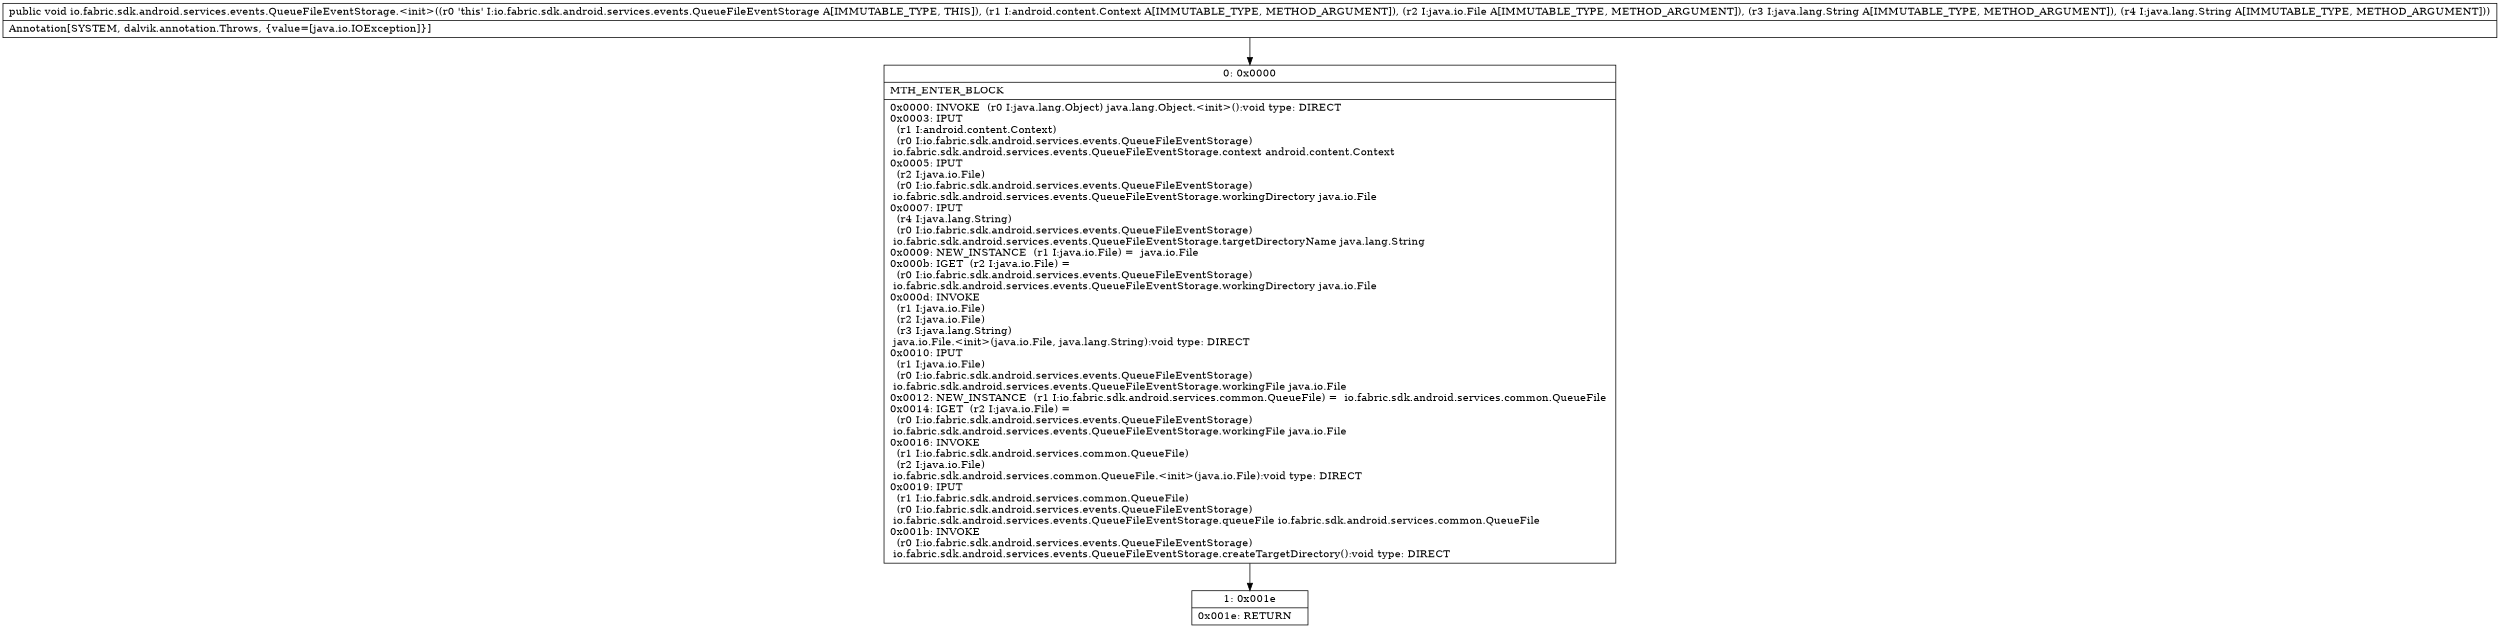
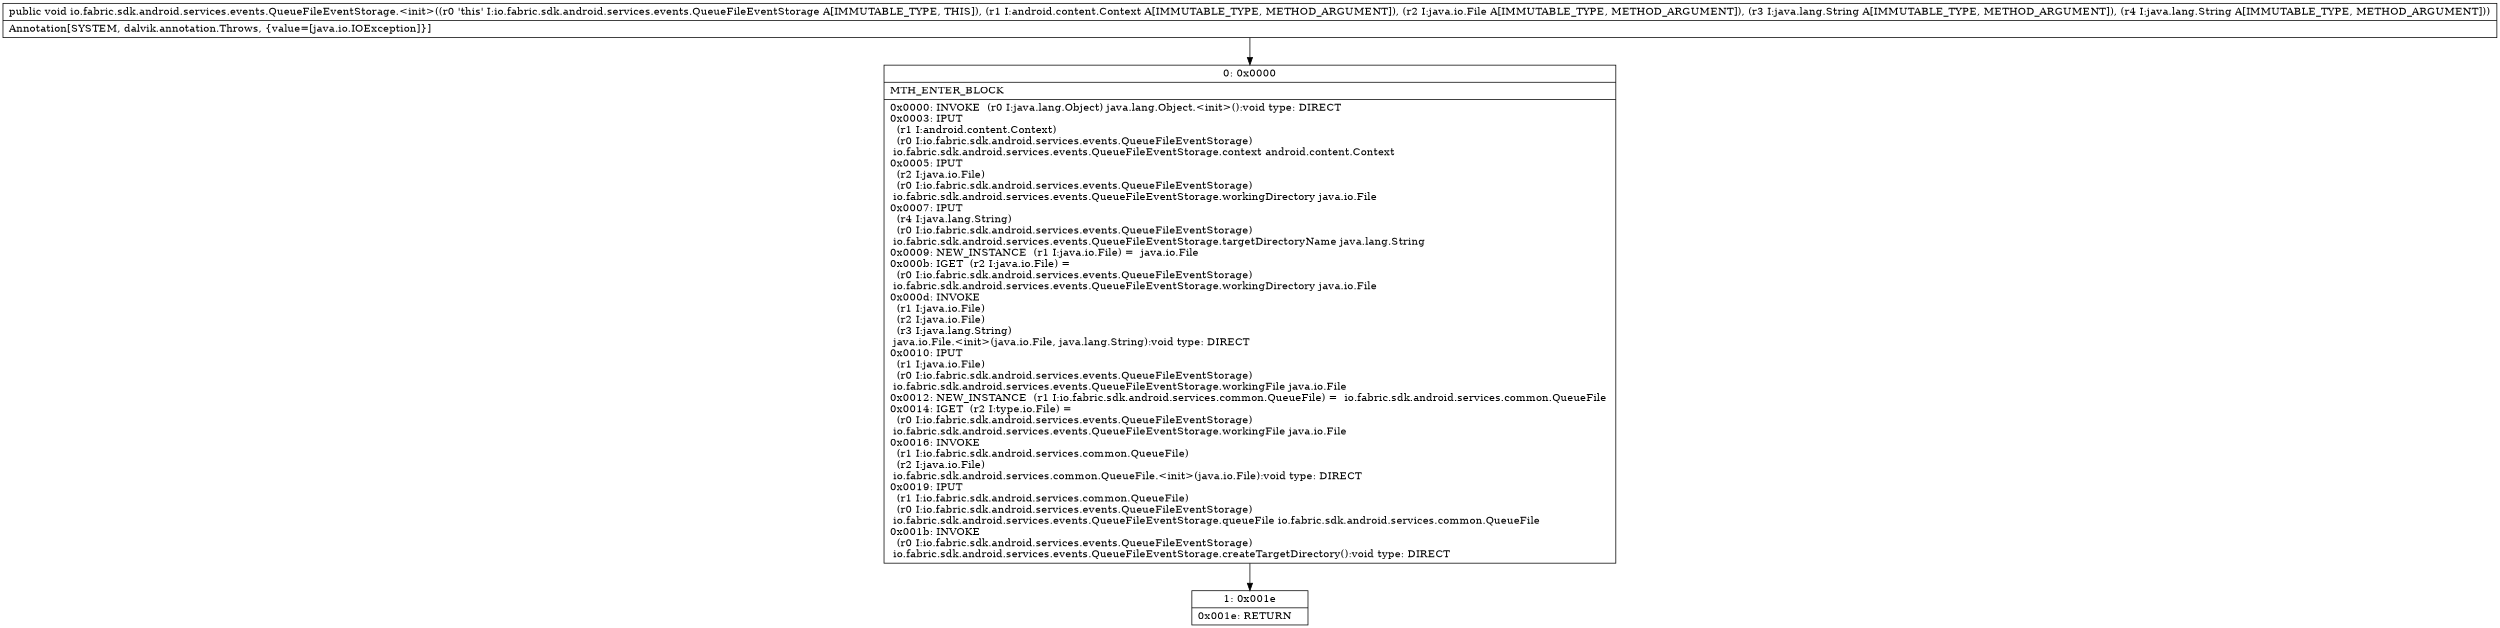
  digraph {
    node [shape=record]
-   n1 [label="{0\:\ 0x0000|MTH_ENTER_BLOCK\l|0x0000: INVOKE  (r0 I:java.lang.Object) java.lang.Object.\<init\>():void type: DIRECT \l0x0003: IPUT  \l  (r1 I:android.content.Context)\l  (r0 I:io.fabric.sdk.android.services.events.QueueFileEventStorage)\l io.fabric.sdk.android.services.events.QueueFileEventStorage.context android.content.Context \l0x0005: IPUT  \l  (r2 I:java.io.File)\l  (r0 I:io.fabric.sdk.android.services.events.QueueFileEventStorage)\l io.fabric.sdk.android.services.events.QueueFileEventStorage.workingDirectory java.io.File \l0x0007: IPUT  \l  (r4 I:java.lang.String)\l  (r0 I:io.fabric.sdk.android.services.events.QueueFileEventStorage)\l io.fabric.sdk.android.services.events.QueueFileEventStorage.targetDirectoryName java.lang.String \l0x0009: NEW_INSTANCE  (r1 I:java.io.File) =  java.io.File \l0x000b: IGET  (r2 I:java.io.File) = \l  (r0 I:io.fabric.sdk.android.services.events.QueueFileEventStorage)\l io.fabric.sdk.android.services.events.QueueFileEventStorage.workingDirectory java.io.File \l0x000d: INVOKE  \l  (r1 I:java.io.File)\l  (r2 I:java.io.File)\l  (r3 I:java.lang.String)\l java.io.File.\<init\>(java.io.File, java.lang.String):void type: DIRECT \l0x0010: IPUT  \l  (r1 I:java.io.File)\l  (r0 I:io.fabric.sdk.android.services.events.QueueFileEventStorage)\l io.fabric.sdk.android.services.events.QueueFileEventStorage.workingFile java.io.File \l0x0012: NEW_INSTANCE  (r1 I:io.fabric.sdk.android.services.common.QueueFile) =  io.fabric.sdk.android.services.common.QueueFile \l0x0014: IGET  (r2 I:java.io.File) = \l  (r0 I:io.fabric.sdk.android.services.events.QueueFileEventStorage)\l io.fabric.sdk.android.services.events.QueueFileEventStorage.workingFile java.io.File \l0x0016: INVOKE  \l  (r1 I:io.fabric.sdk.android.services.common.QueueFile)\l  (r2 I:java.io.File)\l io.fabric.sdk.android.services.common.QueueFile.\<init\>(java.io.File):void type: DIRECT \l0x0019: IPUT  \l  (r1 I:io.fabric.sdk.android.services.common.QueueFile)\l  (r0 I:io.fabric.sdk.android.services.events.QueueFileEventStorage)\l io.fabric.sdk.android.services.events.QueueFileEventStorage.queueFile io.fabric.sdk.android.services.common.QueueFile \l0x001b: INVOKE  \l  (r0 I:io.fabric.sdk.android.services.events.QueueFileEventStorage)\l io.fabric.sdk.android.services.events.QueueFileEventStorage.createTargetDirectory():void type: DIRECT \l}"]
+   n1 [label="{0\:\ 0x0000|MTH_ENTER_BLOCK\l|0x0000: INVOKE  (r0 I:java.lang.Object) java.lang.Object.\<init\>():void type: DIRECT \l0x0003: IPUT  \l  (r1 I:android.content.Context)\l  (r0 I:io.fabric.sdk.android.services.events.QueueFileEventStorage)\l io.fabric.sdk.android.services.events.QueueFileEventStorage.context android.content.Context \l0x0005: IPUT  \l  (r2 I:java.io.File)\l  (r0 I:io.fabric.sdk.android.services.events.QueueFileEventStorage)\l io.fabric.sdk.android.services.events.QueueFileEventStorage.workingDirectory java.io.File \l0x0007: IPUT  \l  (r4 I:java.lang.String)\l  (r0 I:io.fabric.sdk.android.services.events.QueueFileEventStorage)\l io.fabric.sdk.android.services.events.QueueFileEventStorage.targetDirectoryName java.lang.String \l0x0009: NEW_INSTANCE  (r1 I:java.io.File) =  java.io.File \l0x000b: IGET  (r2 I:java.io.File) = \l  (r0 I:io.fabric.sdk.android.services.events.QueueFileEventStorage)\l io.fabric.sdk.android.services.events.QueueFileEventStorage.workingDirectory java.io.File \l0x000d: INVOKE  \l  (r1 I:java.io.File)\l  (r2 I:java.io.File)\l  (r3 I:java.lang.String)\l java.io.File.\<init\>(java.io.File, java.lang.String):void type: DIRECT \l0x0010: IPUT  \l  (r1 I:java.io.File)\l  (r0 I:io.fabric.sdk.android.services.events.QueueFileEventStorage)\l io.fabric.sdk.android.services.events.QueueFileEventStorage.workingFile java.io.File \l0x0012: NEW_INSTANCE  (r1 I:io.fabric.sdk.android.services.common.QueueFile) =  io.fabric.sdk.android.services.common.QueueFile \l0x0014: IGET  (r2 I:type.io.File) = \l  (r0 I:io.fabric.sdk.android.services.events.QueueFileEventStorage)\l io.fabric.sdk.android.services.events.QueueFileEventStorage.workingFile java.io.File \l0x0016: INVOKE  \l  (r1 I:io.fabric.sdk.android.services.common.QueueFile)\l  (r2 I:java.io.File)\l io.fabric.sdk.android.services.common.QueueFile.\<init\>(java.io.File):void type: DIRECT \l0x0019: IPUT  \l  (r1 I:io.fabric.sdk.android.services.common.QueueFile)\l  (r0 I:io.fabric.sdk.android.services.events.QueueFileEventStorage)\l io.fabric.sdk.android.services.events.QueueFileEventStorage.queueFile io.fabric.sdk.android.services.common.QueueFile \l0x001b: INVOKE  \l  (r0 I:io.fabric.sdk.android.services.events.QueueFileEventStorage)\l io.fabric.sdk.android.services.events.QueueFileEventStorage.createTargetDirectory():void type: DIRECT \l}"]
    n2 [label="{1\:\ 0x001e|0x001e: RETURN   \l}"]
    n3 [label="{public void io.fabric.sdk.android.services.events.QueueFileEventStorage.\<init\>((r0 'this' I:io.fabric.sdk.android.services.events.QueueFileEventStorage A[IMMUTABLE_TYPE, THIS]), (r1 I:android.content.Context A[IMMUTABLE_TYPE, METHOD_ARGUMENT]), (r2 I:java.io.File A[IMMUTABLE_TYPE, METHOD_ARGUMENT]), (r3 I:java.lang.String A[IMMUTABLE_TYPE, METHOD_ARGUMENT]), (r4 I:java.lang.String A[IMMUTABLE_TYPE, METHOD_ARGUMENT]))  | Annotation[SYSTEM, dalvik.annotation.Throws, \{value=[java.io.IOException]\}]\l}"]
    n1 -> n2
    n3 -> n1
  }
